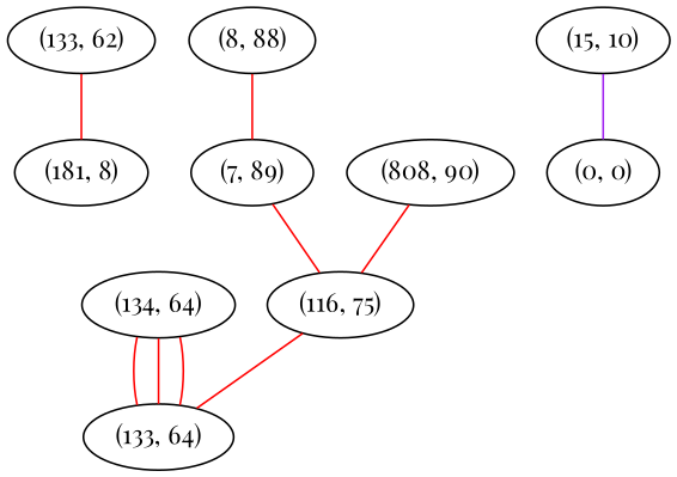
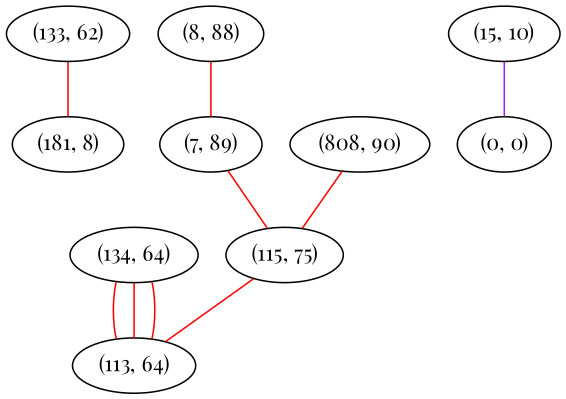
  graph {
    fontname="Playfair Display"
    node [fontname="Playfair Display"]
    edge [color=red fontname="Playfair Display" weight=1]
    "(133, 62)"
    "(181, 8)"
    "(134, 64)"
-   "(133, 64)"
+   "(133, 64)" [label="(113, 64)"]
    "(8, 88)"
    "(7, 89)"
    "(15, 10)"
    "(0, 0)"
-   "(116, 75)"
+   "(116, 75)" [label="(115, 75)"]
    n10 [label="(808, 90)"]
    "(133, 62)" -- "(181, 8)"
    "(134, 64)" -- "(133, 64)"
    "(134, 64)" -- "(133, 64)"
    "(134, 64)" -- "(133, 64)"
    "(8, 88)" -- "(7, 89)"
    "(7, 89)" -- "(116, 75)"
    "(15, 10)" -- "(0, 0)" [color=purple weight=4]
    "(116, 75)" -- "(133, 64)"
    n10 -- "(116, 75)"
  }
